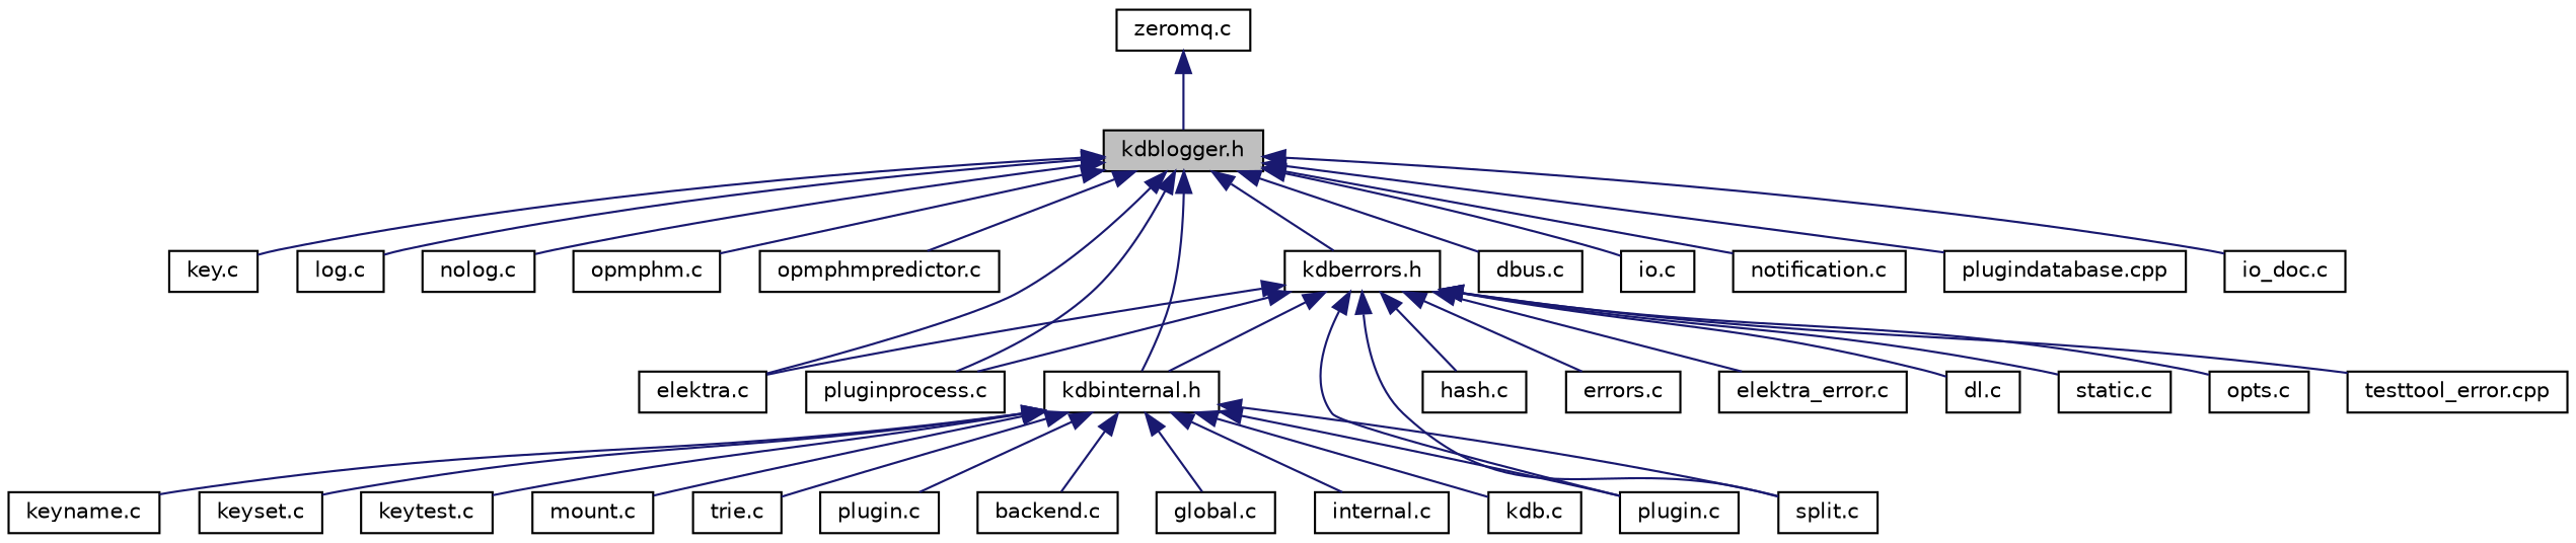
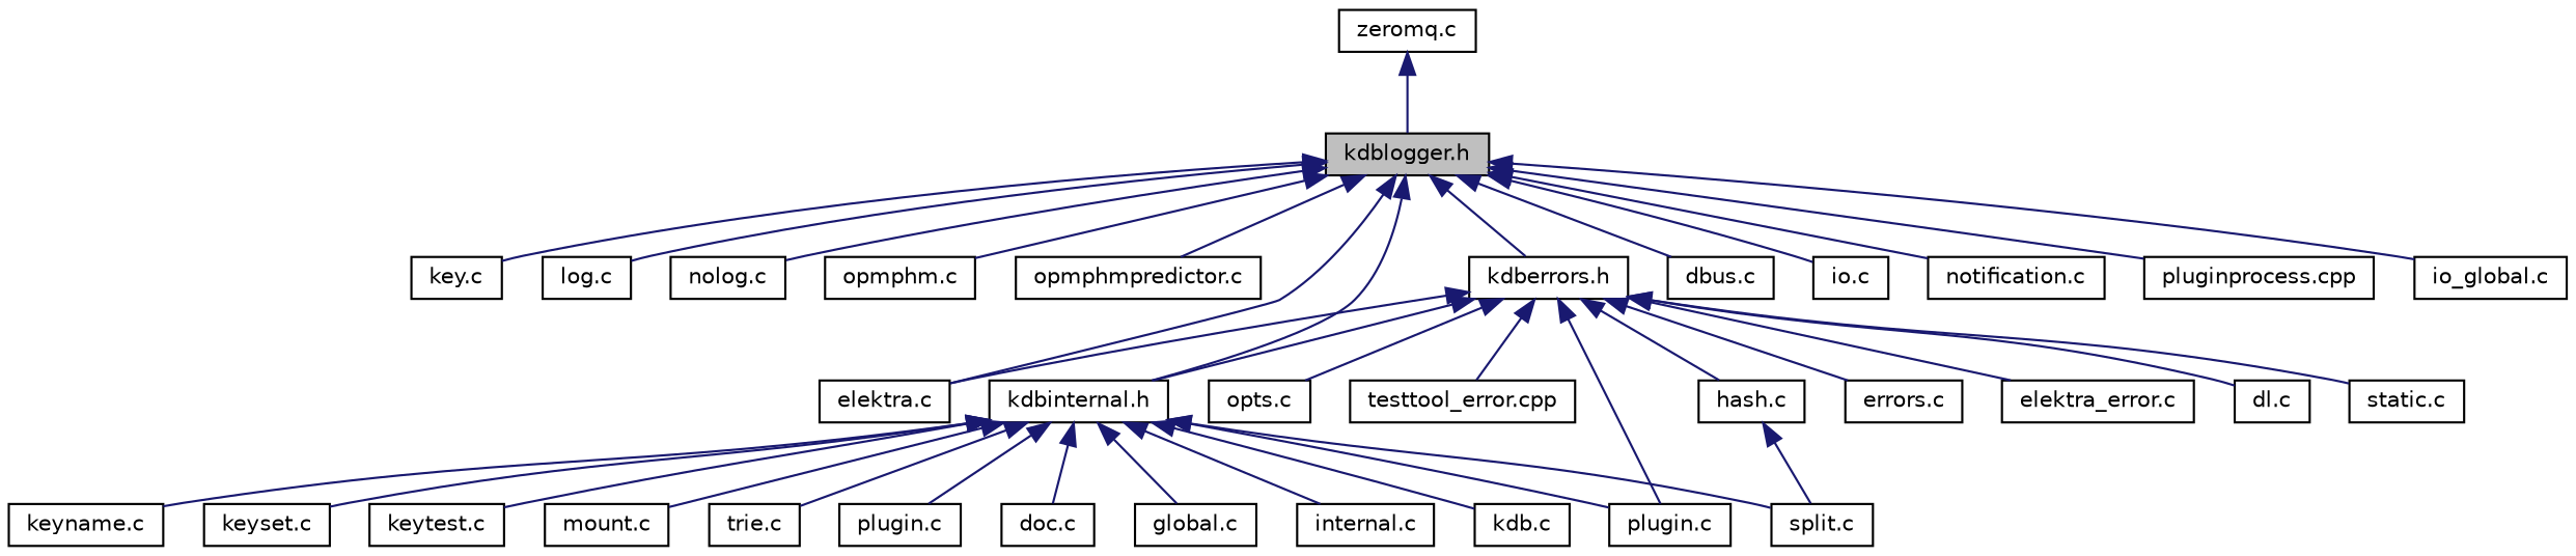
  digraph {
    node [color=black fillcolor=white fontname=Helvetica fontsize=10 shape=record style=filled]
    edge [color=midnightblue dir=back fontname=Helvetica fontsize=10 labelfontname=Helvetica labelfontsize=10 style=solid]
    n1 [fillcolor=grey75 fontcolor=black height=0.2 label="kdblogger.h" width=0.4]
    n2 [height=0.2 label="key.c" width=0.4]
    n3 [height=0.2 label="log.c" width=0.4]
    n4 [height=0.2 label="nolog.c" width=0.4]
    n5 [height=0.2 label="opmphm.c" width=0.4]
    n6 [height=0.2 label="opmphmpredictor.c" width=0.4]
    n7 [height=0.2 label="elektra.c" width=0.4]
    n8 [height=0.2 label="dbus.c" width=0.4]
    n9 [height=0.2 label="io.c" width=0.4]
    n10 [height=0.2 label="notification.c" width=0.4]
-   n11 [height=0.2 label="pluginprocess.c" width=0.4]
-   n12 [height=0.2 label="plugindatabase.cpp" width=0.4]
+   n12 [height=0.2 label="pluginprocess.cpp" width=0.4]
    n13 [height=0.2 label="kdberrors.h" width=0.4]
    n14 [height=0.2 label="kdbinternal.h" width=0.4]
-   n15 [height=0.2 label="io_doc.c" width=0.4]
+   n15 [height=0.2 label="io_global.c" width=0.4]
    n16 [height=0.2 label="zeromq.c" width=0.4]
    n17 [height=0.2 label="hash.c" width=0.4]
    n18 [height=0.2 label="errors.c" width=0.4]
    n19 [height=0.2 label="plugin.c" width=0.4]
    n20 [height=0.2 label="split.c" width=0.4]
    n21 [height=0.2 label="elektra_error.c" width=0.4]
    n22 [height=0.2 label="dl.c" width=0.4]
    n23 [height=0.2 label="static.c" width=0.4]
    n24 [height=0.2 label="opts.c" width=0.4]
    n25 [height=0.2 label="testtool_error.cpp" width=0.4]
-   n26 [height=0.2 label="backend.c" width=0.4]
+   n26 [height=0.2 label="doc.c" width=0.4]
    n27 [height=0.2 label="global.c" width=0.4]
    n28 [height=0.2 label="internal.c" width=0.4]
    n29 [height=0.2 label="kdb.c" width=0.4]
    n30 [height=0.2 label="keyname.c" width=0.4]
    n31 [height=0.2 label="keyset.c" width=0.4]
    n32 [height=0.2 label="keytest.c" width=0.4]
    n33 [height=0.2 label="mount.c" width=0.4]
    n34 [height=0.2 label="trie.c" width=0.4]
    n35 [height=0.2 label="plugin.c" width=0.4]
    n1 -> n2
    n1 -> n3
    n1 -> n4
    n1 -> n5
    n1 -> n6
    n1 -> n7
    n1 -> n8
    n1 -> n9
    n1 -> n10
-   n1 -> n11
    n1 -> n12
    n1 -> n13
    n1 -> n14
    n1 -> n15
    n13 -> n7
-   n13 -> n11
    n13 -> n14
    n13 -> n17
    n13 -> n18
    n13 -> n19
-   n13 -> n20
+   n17 -> n20
    n13 -> n21
    n13 -> n22
    n13 -> n23
    n13 -> n24
    n13 -> n25
    n14 -> n19
    n14 -> n20
    n14 -> n26
    n14 -> n27
    n14 -> n28
    n14 -> n29
    n14 -> n30
    n14 -> n31
    n14 -> n32
    n14 -> n33
    n14 -> n34
    n14 -> n35
    n16 -> n1
  }
